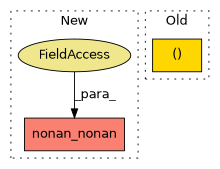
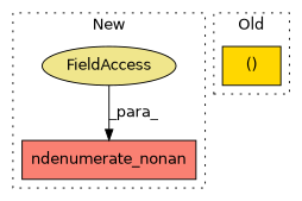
  digraph {
    fontname="DejaVu Sans"
    node [shape=box style=filled fontname="DejaVu Sans"]
-   n1 [a=32 l="18,1" label=nonan_nonan s="1714,1749" fillcolor=salmon]
+   n1 [a=32 l="18,1" label=ndenumerate_nonan s="1714,1749" fillcolor=salmon]
    n2 [a=22 l=17 label=FieldAccess s=1732 shape=ellipse fillcolor=khaki]
    n3 [a=106 l=32 label="()" s=6378 fillcolor=gold]
    subgraph cluster_1 {
      label=New
      style=dotted
      n1
      n2
    }
    subgraph cluster_2 {
      label=Old
      style=dotted
      n3
    }
    n2 -> n1 [label=_para_ fontname="DejaVu Sans"]
  }
